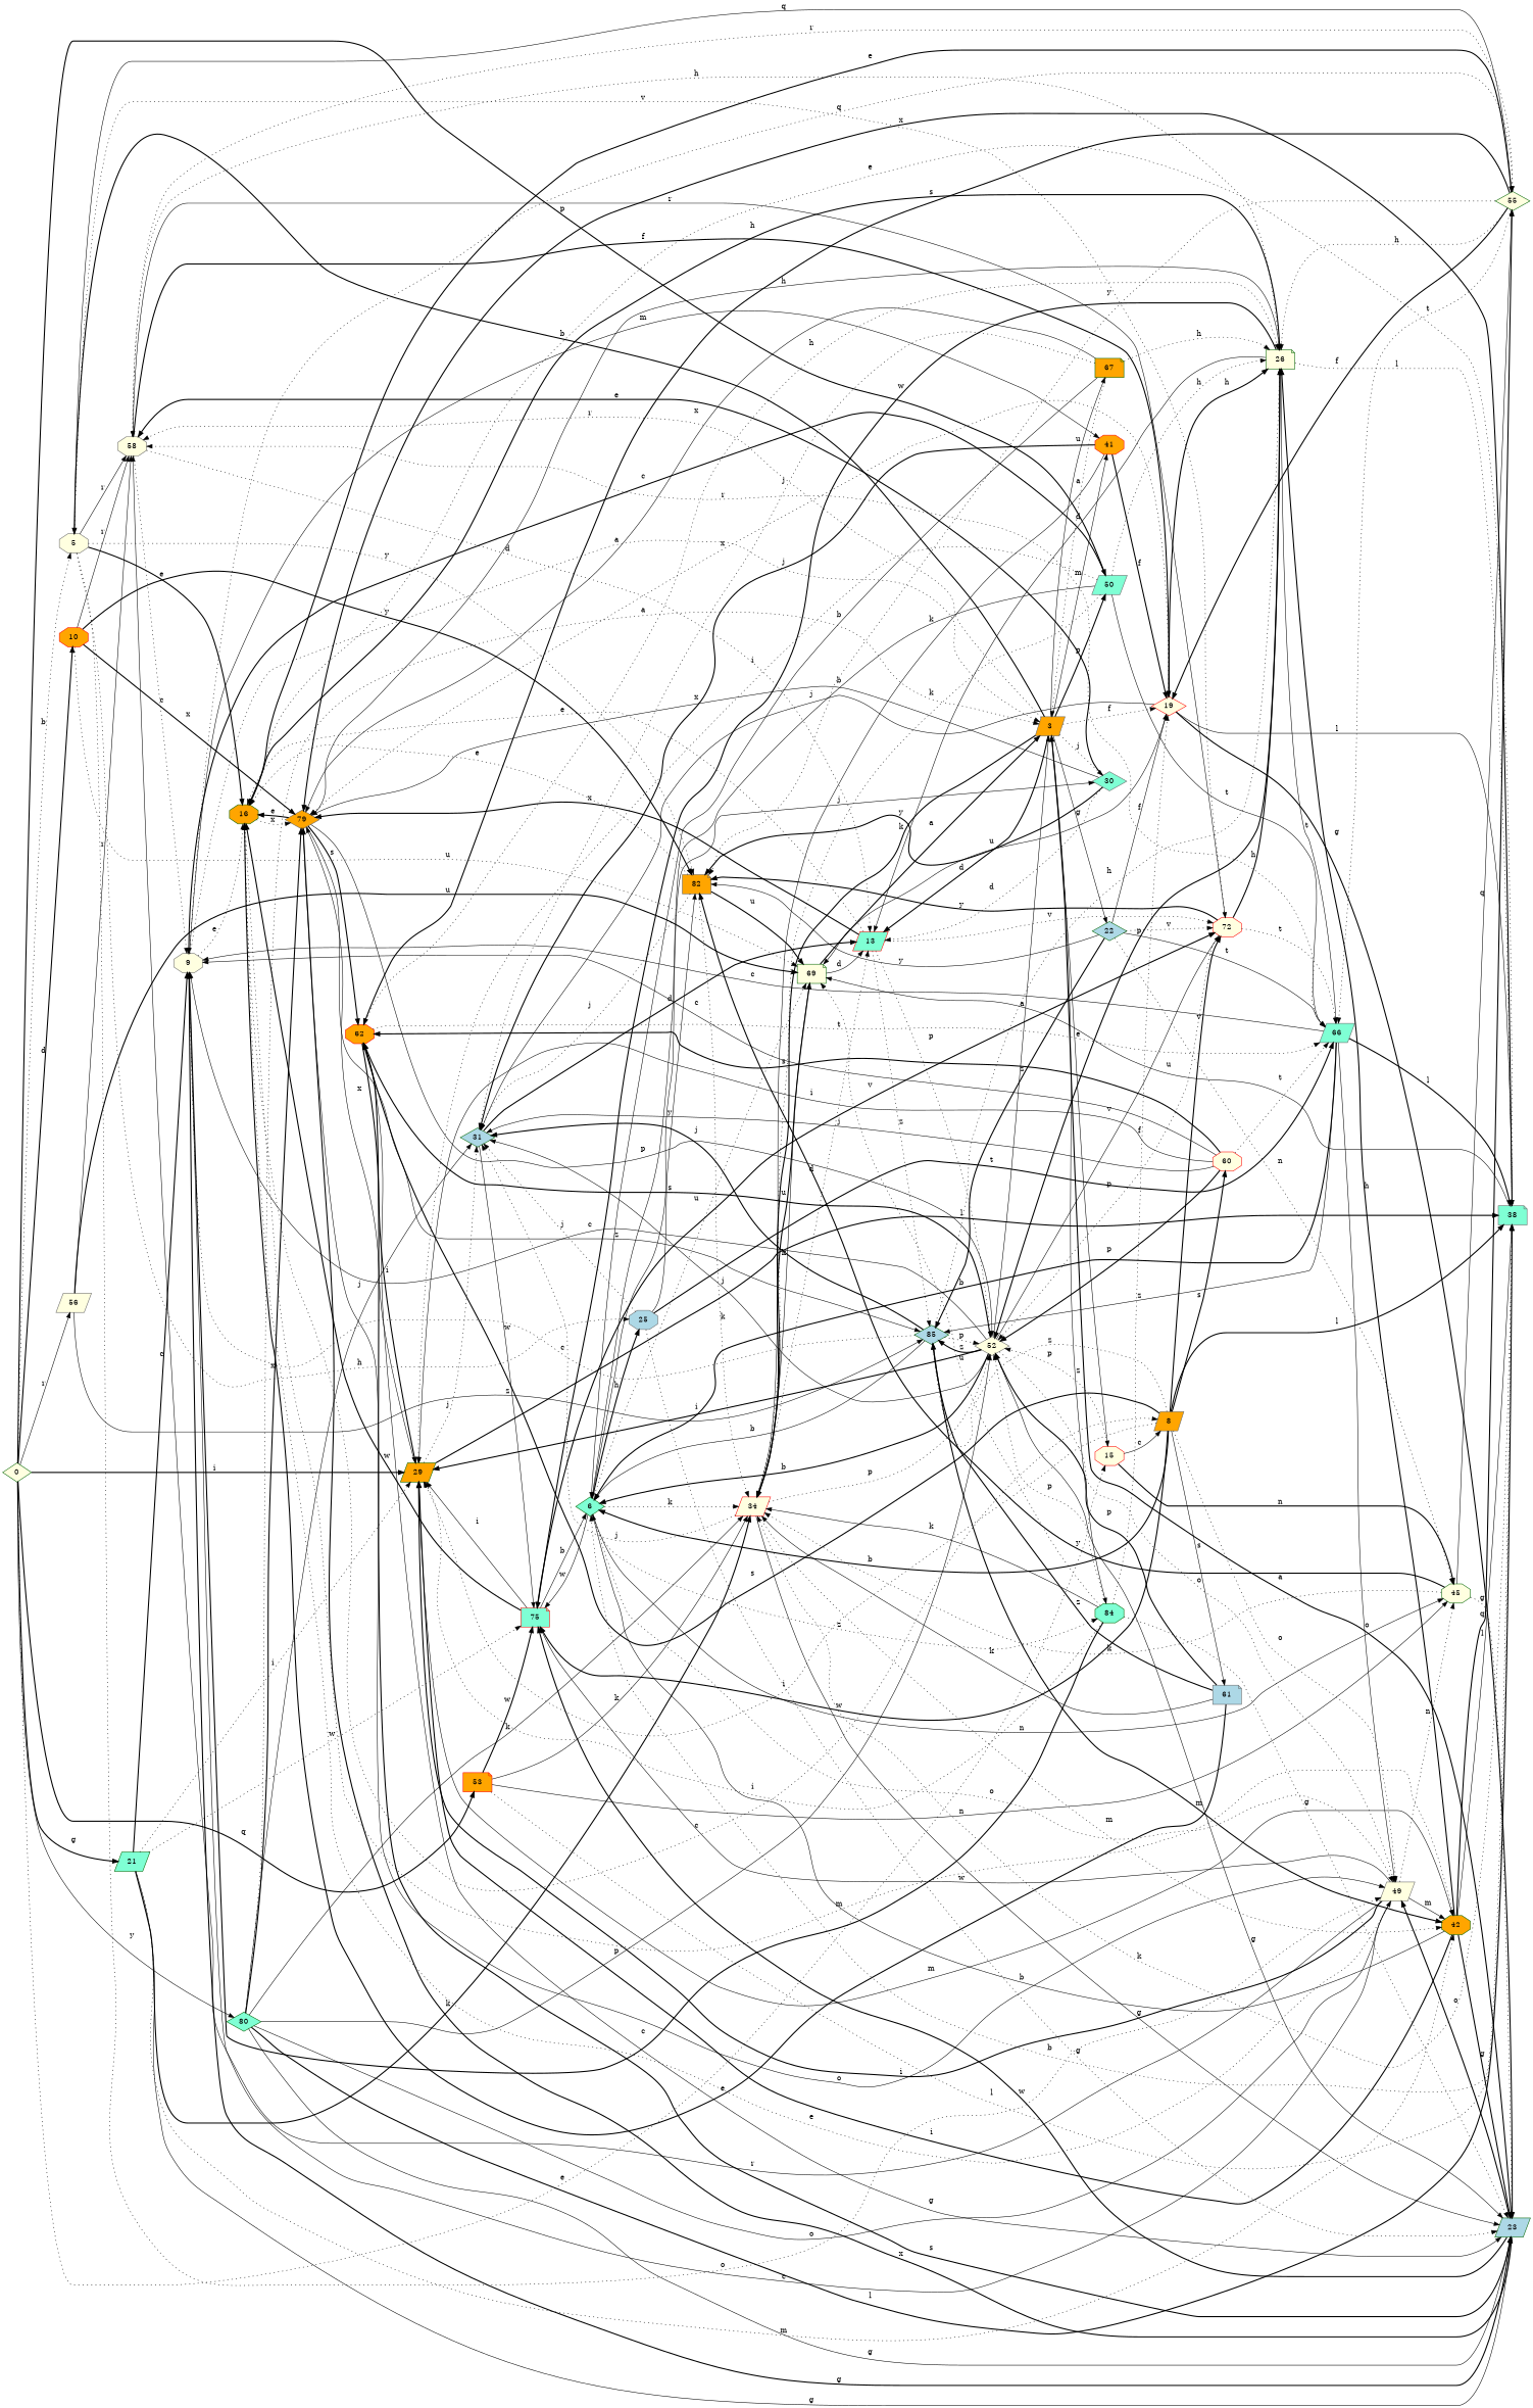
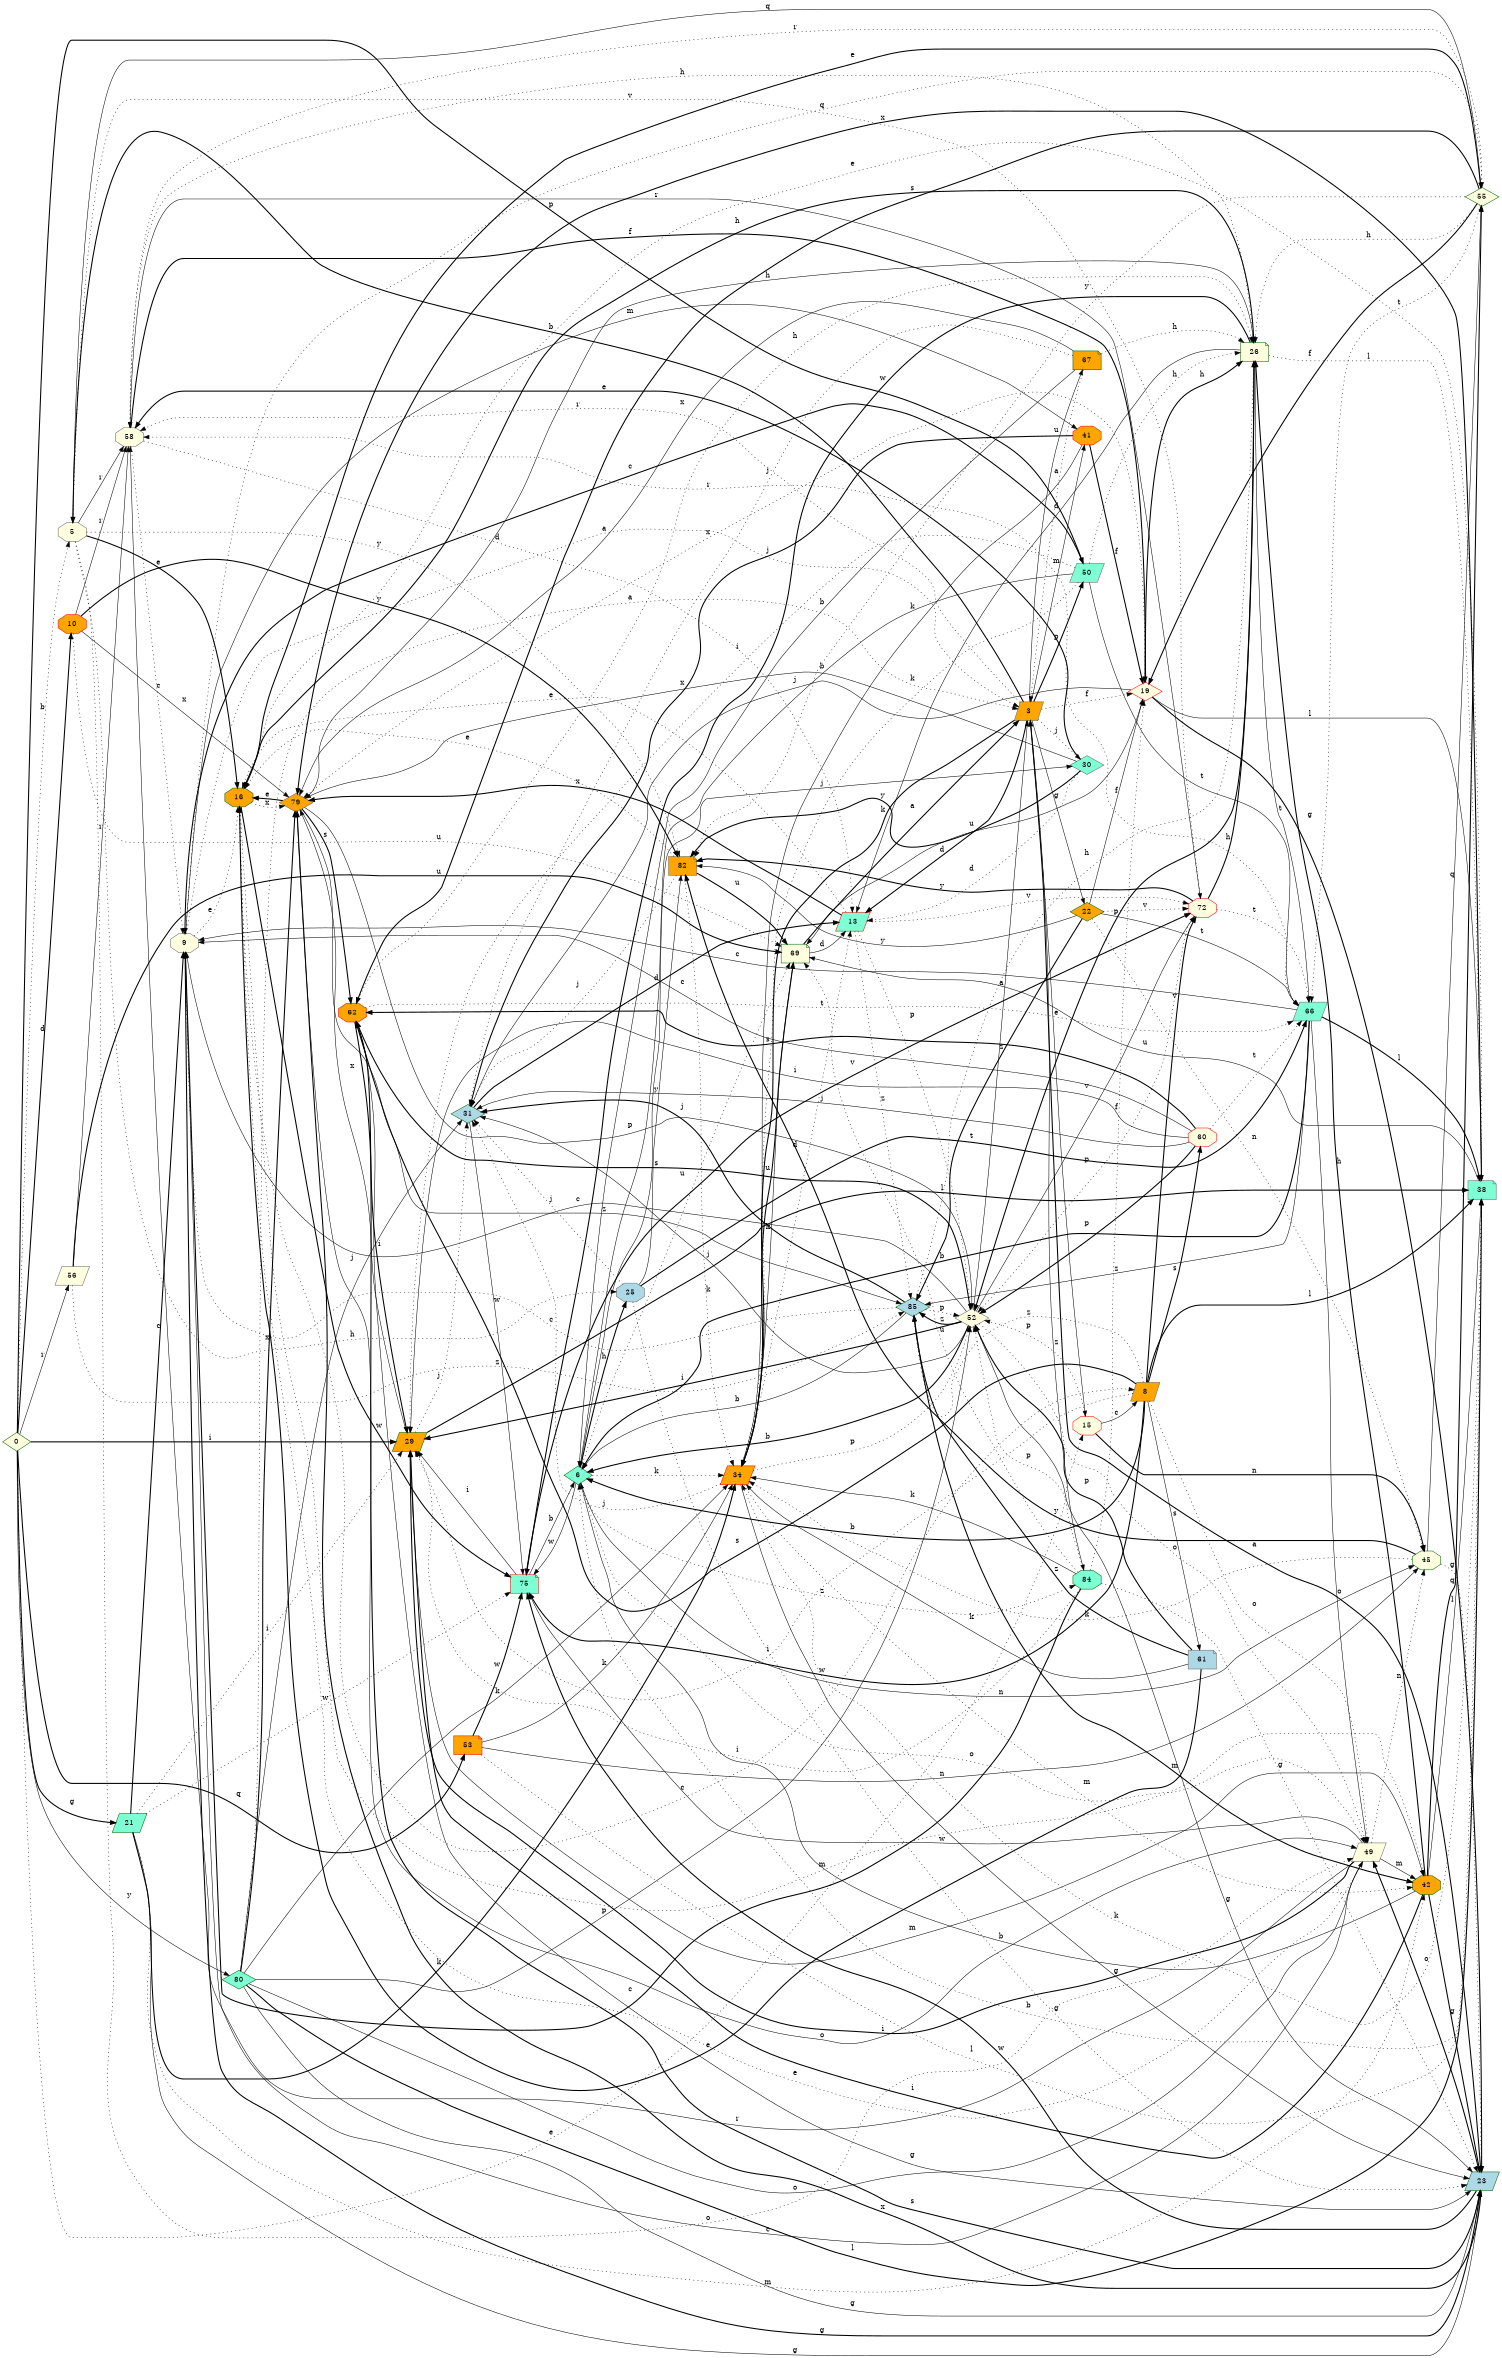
  strict digraph {
    rankdir=LR
    node [color=darkgreen fillcolor=lightyellow shape=octagon style=filled]
    edge [style=dotted]
    0 [shape=diamond]
    5 [color=gray40]
    10 [color=red fillcolor=orange]
    15 [color=red]
    21 [fillcolor=aquamarine shape=parallelogram]
    29 [fillcolor=orange shape=parallelogram]
    50 [color=gray40 fillcolor=aquamarine shape=parallelogram]
    53 [color=red fillcolor=orange shape=note]
    56 [color=gray40 shape=parallelogram]
    80 [fillcolor=aquamarine shape=diamond]
    58 [color=gray40]
    16 [fillcolor=orange]
    25 [color=gray40 fillcolor=lightblue]
    49 [color=gray40 shape=parallelogram]
    55 [shape=diamond]
    72 [color=red]
    82 [color=gray40 fillcolor=orange shape=note]
    69 [shape=note]
    79 [color=gray40 fillcolor=orange shape=diamond]
    45
    8 [color=gray40 fillcolor=orange shape=parallelogram]
    52 [color=gray40 shape=diamond]
-   34 [color=red shape=parallelogram]
+   34 [color=red fillcolor=orange shape=parallelogram]
    75 [color=red fillcolor=aquamarine shape=note]
    9 [color=gray40]
    23 [fillcolor=lightblue shape=parallelogram]
    42 [fillcolor=orange]
    38 [color=gray40 fillcolor=aquamarine shape=note]
    31 [fillcolor=lightblue shape=diamond]
    6 [fillcolor=aquamarine shape=diamond]
    26 [shape=note]
    66 [color=gray40 fillcolor=aquamarine shape=parallelogram]
    85 [fillcolor=lightblue shape=diamond]
    3 [color=gray40 fillcolor=orange shape=parallelogram]
    13 [color=red fillcolor=aquamarine shape=parallelogram]
    19 [color=red shape=diamond]
-   22 [fillcolor=lightblue shape=diamond]
+   22 [fillcolor=orange shape=diamond]
    30 [color=gray40 fillcolor=aquamarine shape=diamond]
    41 [color=red fillcolor=orange]
    67 [fillcolor=orange shape=note]
    84 [fillcolor=aquamarine]
    62 [color=red fillcolor=orange]
    60 [color=red]
    61 [color=gray40 fillcolor=lightblue shape=note]
    0 -> 5 [label=b]
    0 -> 10 [label=d style=bold]
    0 -> 15 [label=e]
    0 -> 21 [label=g style=bold]
    0 -> 29 [label=i style=bold]
    0 -> 50 [label=p style=bold]
    0 -> 53 [label=q style=bold]
    0 -> 56 [label=r style=solid]
    0 -> 80 [label=y style=solid]
    5 -> 58 [label=r style=solid]
    5 -> 16 [label=e style=bold]
    5 -> 25 [label=h]
    5 -> 49 [label=o]
    5 -> 55 [label=q style=solid]
    5 -> 72 [label=v]
    5 -> 82 [label=y]
    10 -> 58 [label=r style=solid]
    10 -> 82 [label=y style=bold]
    10 -> 69 [label=u]
-   10 -> 79 [label=x style=bold]
+   10 -> 79 [label=x style=solid]
    15 -> 45 [label=n style=bold]
    15 -> 8 [label=c style=solid]
    15 -> 52 [label=p]
    21 -> 29 [label=i]
    21 -> 34 [label=k style=bold]
    21 -> 75 [label=w]
    21 -> 9 [label=c style=bold]
    21 -> 23 [label=g style=solid]
    21 -> 42 [label=m]
    29 -> 79 [label=x style=solid]
    29 -> 42 [label=m style=solid]
    29 -> 38 [label=l style=bold]
    29 -> 31 [label=j]
    50 -> 29 [label=i]
    50 -> 34 [label=k]
    50 -> 9 [label=c style=bold]
    50 -> 6 [label=b style=solid]
    50 -> 26 [label=h]
    50 -> 66 [label=t style=solid]
    53 -> 45 [label=n style=solid]
    53 -> 34 [label=k style=solid]
    53 -> 75 [label=w style=bold]
    53 -> 38 [label=l]
    56 -> 58 [label=r style=solid]
    56 -> 69 [label=u style=bold]
-   56 -> 85 [label=z style=solid]
+   56 -> 85 [label=z]
    80 -> 49 [label=o style=solid]
    80 -> 79 [label=x style=bold]
    80 -> 52 [label=p style=solid]
    80 -> 34 [label=k style=solid]
    80 -> 23 [label=g style=solid]
    80 -> 38 [label=l style=bold]
    80 -> 31 [label=j style=solid]
    80 -> 3 [label=a]
    58 -> 9 [label=c]
    58 -> 26 [label=h]
    58 -> 13 [label=d]
    58 -> 19 [label=f style=bold]
    16 -> 79 [label=x]
    16 -> 8 [label=c]
-   75 -> 16 [label=w style=bold]
+   16 -> 75 [label=w style=bold]
    16 -> 42 [label=m]
    16 -> 26 [label=h style=bold]
    25 -> 82 [label=y style=solid]
    25 -> 23 [label=g]
    25 -> 31 [label=j]
    25 -> 66 [label=t style=bold]
    49 -> 29 [label=i style=bold]
    49 -> 58 [label=r style=solid]
    49 -> 16 [label=e]
    49 -> 45 [label=n]
    49 -> 75 [label=w style=solid]
    49 -> 9 [label=c style=solid]
    49 -> 42 [label=m style=solid]
    55 -> 58 [label=r]
    55 -> 16 [label=e style=bold]
    55 -> 82 [label=y]
    55 -> 26 [label=h]
    55 -> 66 [label=t]
    55 -> 19 [label=f style=bold]
    55 -> 62 [label=s style=bold]
    72 -> 58 [label=r style=solid]
    72 -> 82 [label=y style=bold]
    72 -> 52 [label=p]
    72 -> 26 [label=h style=bold]
    72 -> 66 [label=t]
    82 -> 16 [label=e]
    82 -> 69 [label=u style=bold]
    82 -> 34 [label=k]
    82 -> 31 [label=j]
    69 -> 34 [label=k style=solid]
    69 -> 3 [label=a style=bold]
    69 -> 13 [label=d style=solid]
    79 -> 16 [label=e style=bold]
    79 -> 49 [label=o style=solid]
    79 -> 52 [label=p style=solid]
    79 -> 26 [label=h style=solid]
    79 -> 85 [label=z style=solid]
    79 -> 62 [label=s style=bold]
    45 -> 55 [label=q style=solid]
    45 -> 82 [label=y style=bold]
    45 -> 34 [label=k]
    45 -> 23 [label=g]
    8 -> 29 [label=i]
    8 -> 49 [label=o]
    8 -> 72 [label=v style=bold]
    8 -> 75 [label=w style=bold]
    8 -> 38 [label=l style=bold]
    8 -> 6 [label=b style=bold]
    8 -> 85 [label=z]
    8 -> 62 [label=s style=bold]
    8 -> 60 [label=s style=bold]
    8 -> 61 [label=s style=solid]
    52 -> 29 [label=i style=bold]
    52 -> 49 [label=o]
    52 -> 72 [label=v style=solid]
    52 -> 9 [label=c style=solid]
    52 -> 23 [label=g style=solid]
    52 -> 31 [label=j style=solid]
    52 -> 6 [label=b style=bold]
    52 -> 85 [label=z style=bold]
    52 -> 3 [label=a style=solid]
    52 -> 62 [label=s style=bold]
    34 -> 69 [label=u style=bold]
    34 -> 52 [label=p]
    34 -> 23 [label=g style=solid]
    34 -> 42 [label=m]
    34 -> 31 [label=j]
    34 -> 13 [label=d]
    75 -> 29 [label=i style=solid]
    75 -> 72 [label=v style=bold]
    75 -> 6 [label=b style=solid]
    9 -> 16 [label=e]
    9 -> 55 [label=q]
    9 -> 23 [label=g style=bold]
    9 -> 3 [label=a]
    9 -> 41 [label=m style=solid]
    23 -> 49 [label=o style=bold]
    23 -> 79 [label=x style=bold]
    23 -> 75 [label=w style=bold]
    23 -> 3 [label=a style=bold]
    23 -> 62 [label=s style=bold]
    42 -> 29 [label=i style=bold]
    42 -> 55 [label=q style=bold]
    42 -> 23 [label=g style=bold]
    42 -> 38 [label=l style=solid]
    42 -> 6 [label=b style=solid]
    42 -> 26 [label=h style=bold]
    38 -> 16 [label=e]
    38 -> 69 [label=u style=solid]
    38 -> 79 [label=x style=bold]
    38 -> 34 [label=k]
    38 -> 6 [label=b]
    31 -> 75 [label=w style=solid]
    31 -> 13 [label=d style=bold]
    6 -> 25 [label=h style=bold]
    6 -> 49 [label=o]
    6 -> 69 [label=u]
    6 -> 45 [label=n style=solid]
    6 -> 34 [label=k]
    6 -> 75 [label=w style=solid]
    6 -> 30 [label=j style=solid]
    6 -> 84 [label=z]
    26 -> 52 [label=p style=bold]
    26 -> 75 [label=w style=bold]
    26 -> 38 [label=l]
    26 -> 66 [label=t style=solid]
    26 -> 13 [label=d style=solid]
    66 -> 58 [label=r]
    66 -> 49 [label=o style=solid]
    66 -> 9 [label=c style=solid]
    66 -> 38 [label=l style=bold]
    66 -> 6 [label=b style=bold]
    66 -> 85 [label=z style=solid]
    85 -> 52 [label=p]
    85 -> 9 [label=c]
    85 -> 42 [label=m style=bold]
    85 -> 31 [label=j style=bold]
    85 -> 6 [label=b style=solid]
    85 -> 26 [label=h]
    3 -> 5 [label=b style=bold]
    3 -> 15 [label=e style=solid]
    3 -> 50 [label=p style=bold]
    3 -> 58 [label=r]
    3 -> 34 [label=k style=bold]
    3 -> 13 [label=d style=bold]
    3 -> 19 [label=f]
    3 -> 22 [label=g style=solid]
    3 -> 30 [label=j]
    3 -> 41 [label=m style=solid]
    3 -> 67 [label=u style=solid]
    3 -> 84 [label=z style=solid]
    13 -> 16 [label=e]
    13 -> 72 [label=v]
    13 -> 79 [label=x style=bold]
    13 -> 52 [label=p]
    13 -> 85 [label=z]
    19 -> 69 [label=u style=solid]
    19 -> 79 [label=x]
    19 -> 23 [label=g style=bold]
    19 -> 38 [label=l style=solid]
    19 -> 31 [label=j style=solid]
    19 -> 26 [label=h style=bold]
    22 -> 72 [label=v]
    22 -> 82 [label=y style=solid]
    22 -> 45 [label=n]
    22 -> 66 [label=t style=solid]
    22 -> 85 [label=z style=bold]
    22 -> 19 [label=f style=solid]
    30 -> 58 [label=e style=bold]
    30 -> 82 [label=y style=bold]
    30 -> 79 [label=x style=solid]
    30 -> 13 [label=d]
    41 -> 34 [label=k style=solid]
    41 -> 31 [label=j style=bold]
    41 -> 19 [label=f style=bold]
    67 -> 79 [label=x style=solid]
    67 -> 31 [label=j]
    67 -> 6 [label=b style=solid]
    67 -> 26 [label=h]
    67 -> 3 [label=a]
    84 -> 29 [label=i]
    84 -> 69 [label=u]
    84 -> 52 [label=p]
    84 -> 34 [label=k style=solid]
    84 -> 9 [label=c style=bold]
    84 -> 23 [label=g]
    84 -> 19 [label=f]
    62 -> 29 [label=i style=bold]
    62 -> 23 [label=g style=solid]
    62 -> 26 [label=h]
    62 -> 66 [label=t]
    60 -> 29 [label=i style=solid]
    60 -> 52 [label=p style=bold]
    60 -> 9 [label=c style=solid]
    60 -> 31 [label=j style=solid]
    60 -> 66 [label=t]
    60 -> 62 [label=s style=bold]
    61 -> 16 [label=e style=bold]
    61 -> 52 [label=p style=bold]
    61 -> 34 [label=k style=solid]
    61 -> 85 [label=z style=bold]
  }
